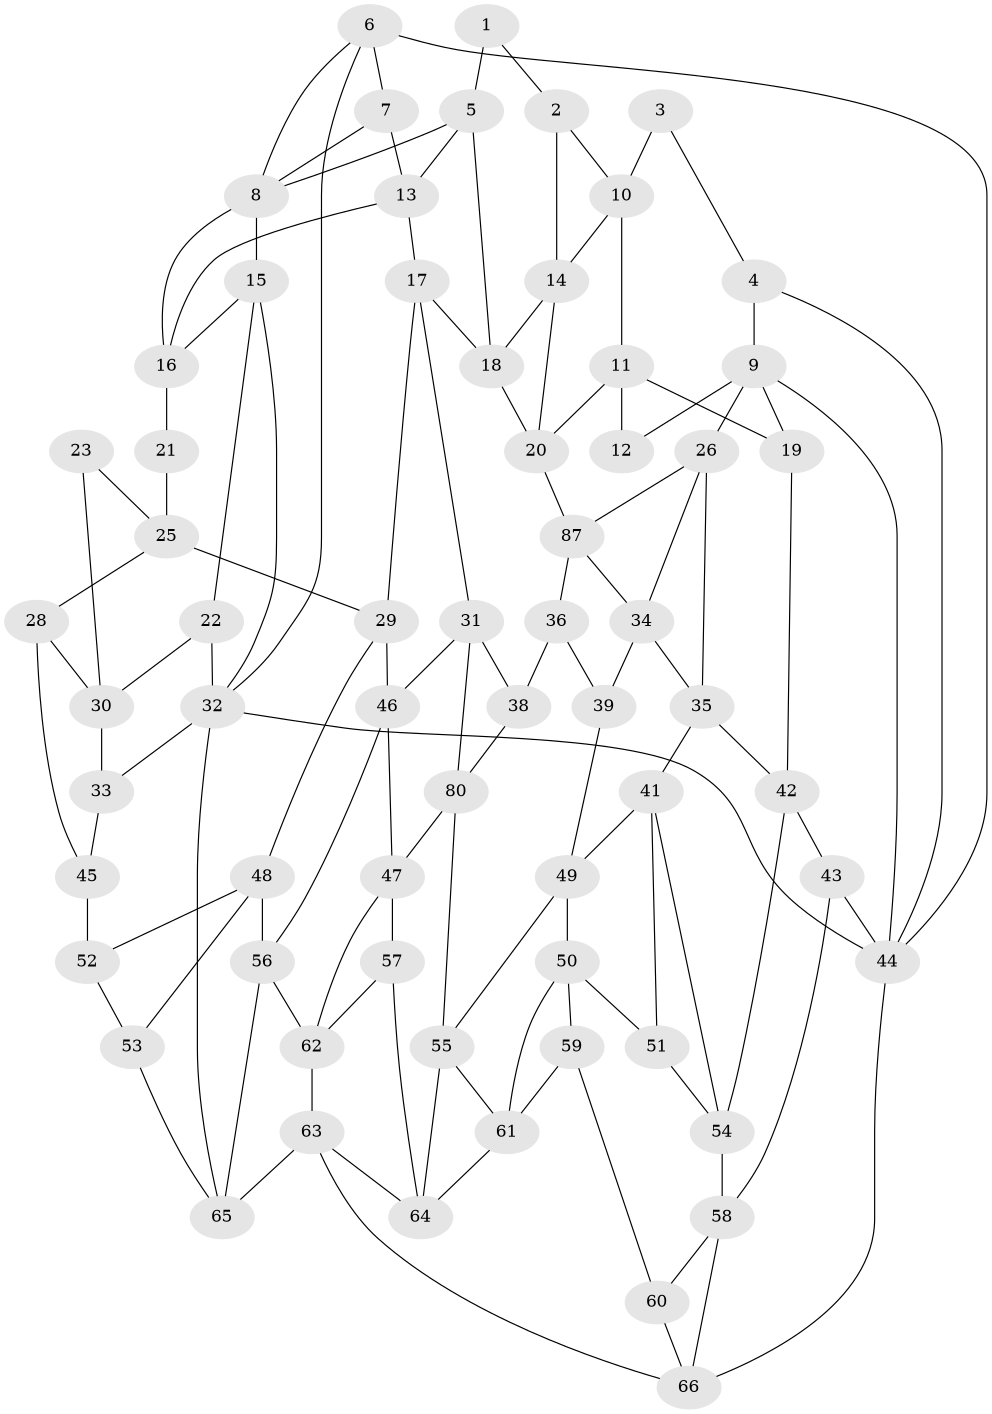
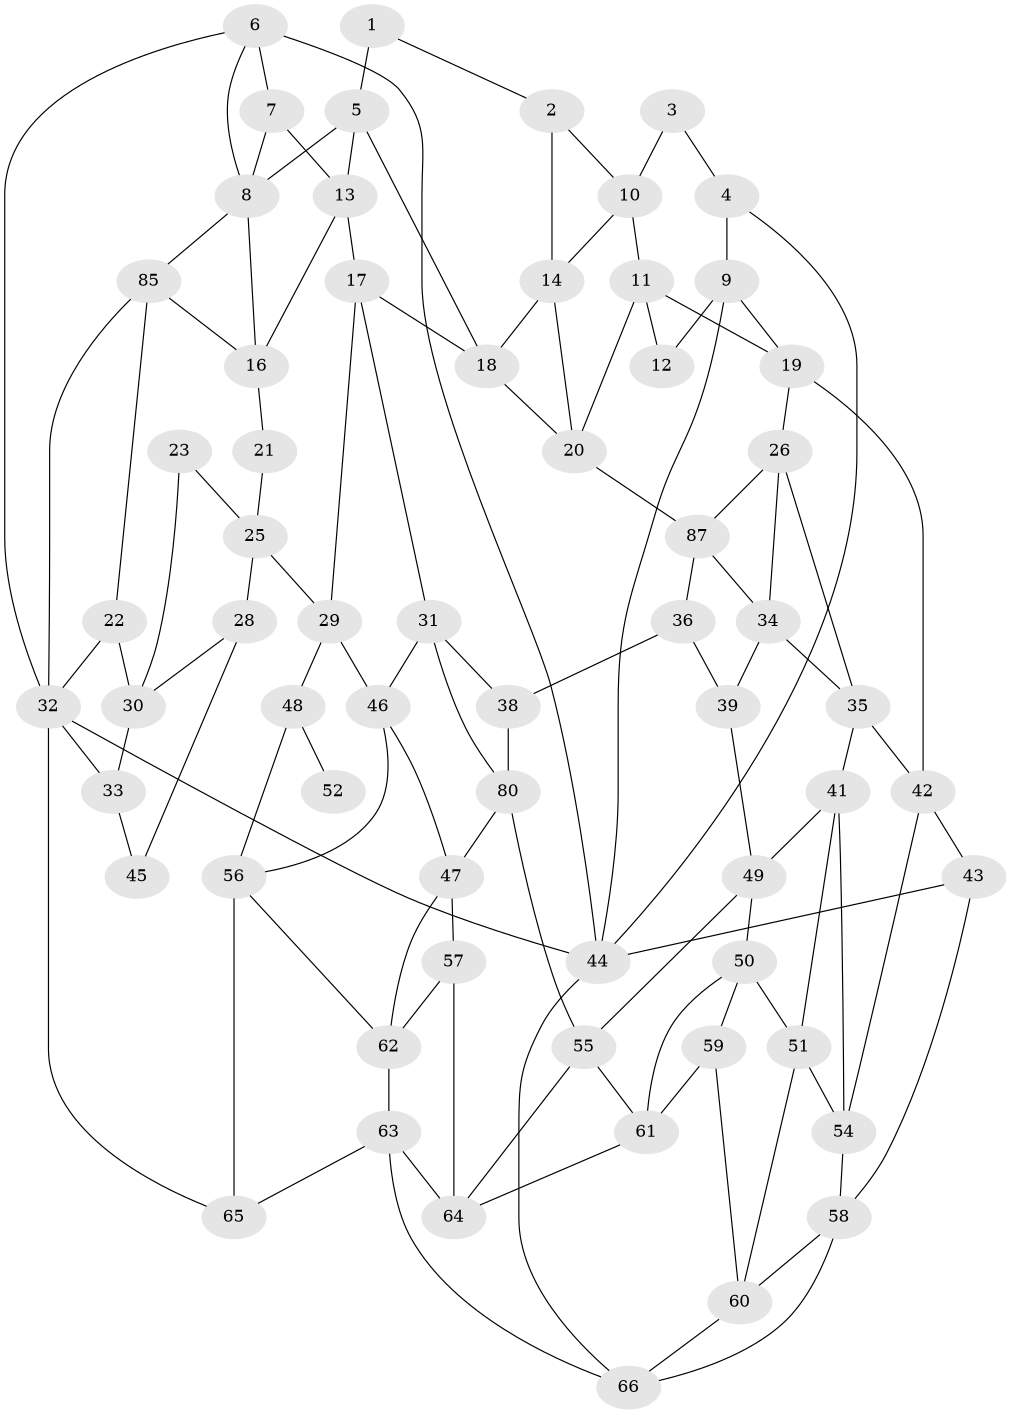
  graph {
    node [color=gray90 style=filled]
    edge [weight=1.0]
    1
    2
    5
    10
    14
    13
    18
    8
    6
    44
    7
    32
    11
    20
    3
    4
    9
    12
    19
    66
    16
    17
-   15
+   15 [label=85]
    33
    65
    22
    21
    26
    42
    n30 [label=87]
    29
    31
    30
    25
    46
    48
    38
    n38 [label=80]
    34
    35
    54
    43
    36
    28
    23
    45
    39
    41
    52
    47
    56
-   53
    55
    49
    51
    50
    57
    62
    61
    64
    60
    58
    63
    59
    1 -- 2
    1 -- 5
    2 -- 10
    2 -- 14
    5 -- 13
    5 -- 18
    5 -- 8
    10 -- 14
    10 -- 11
    14 -- 18
    14 -- 20
    13 -- 16
    13 -- 17
    18 -- 20
    8 -- 16
    8 -- 15
    6 -- 8
    6 -- 44
    6 -- 7
    6 -- 32
    44 -- 66
    7 -- 13
    7 -- 8
    32 -- 44
    32 -- 33
    32 -- 65
    11 -- 20
    11 -- 12
    11 -- 19
    20 -- n30
    3 -- 10
    3 -- 4
    4 -- 44
    4 -- 9
    9 -- 44
    9 -- 12
    9 -- 19
-   9 -- 26
+   19 -- 26
    19 -- 42
    16 -- 21
    17 -- 18
    17 -- 29
    17 -- 31
    15 -- 32
    15 -- 16
    15 -- 22
    33 -- 45
    22 -- 32
    22 -- 30
    21 -- 25
    26 -- n30
    26 -- 34
    26 -- 35
    42 -- 54
    42 -- 43
    n30 -- 34
    n30 -- 36
    29 -- 46
    29 -- 48
    31 -- 46
    31 -- 38
    31 -- n38
    30 -- 33
    25 -- 29
    25 -- 28
    46 -- 47
    46 -- 56
    48 -- 52
    48 -- 56
-   48 -- 53
    38 -- n38
    n38 -- 47
    n38 -- 55
    34 -- 35
    34 -- 39
    35 -- 42
    35 -- 41
    54 -- 58
    43 -- 44
    43 -- 58
    36 -- 38
    36 -- 39
    28 -- 30
    28 -- 45
    23 -- 30
    23 -- 25
-   45 -- 52 [weight=2.0]
    39 -- 49
    41 -- 54
    41 -- 49
    41 -- 51
-   52 -- 53
    47 -- 57
    47 -- 62
    56 -- 65
    56 -- 62
-   53 -- 65
    55 -- 61
    55 -- 64
    49 -- 55
    49 -- 50
    51 -- 54
+   51 -- 60
    50 -- 51
    50 -- 61
    50 -- 59
    57 -- 62
    57 -- 64
    62 -- 63
    61 -- 64
    60 -- 66
    58 -- 66
    58 -- 60
    63 -- 66
    63 -- 65
    63 -- 64
    59 -- 61
    59 -- 60
  }
